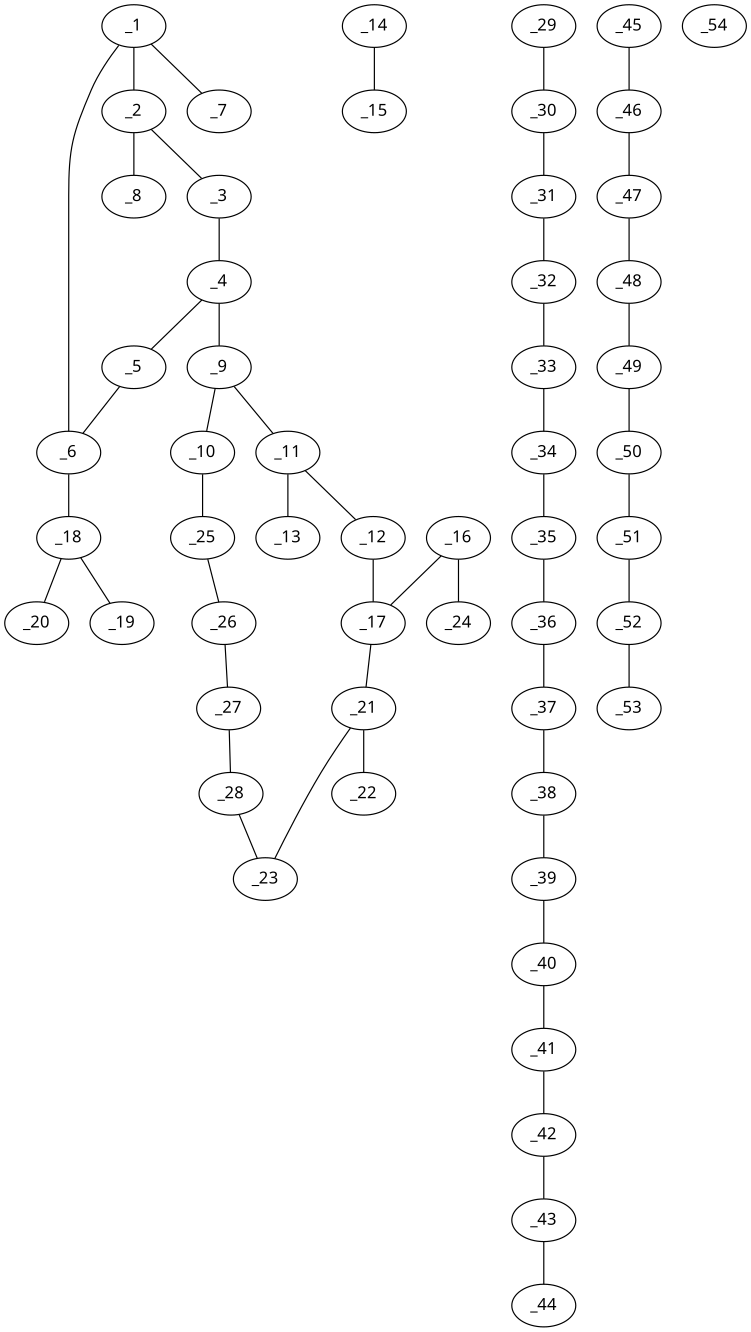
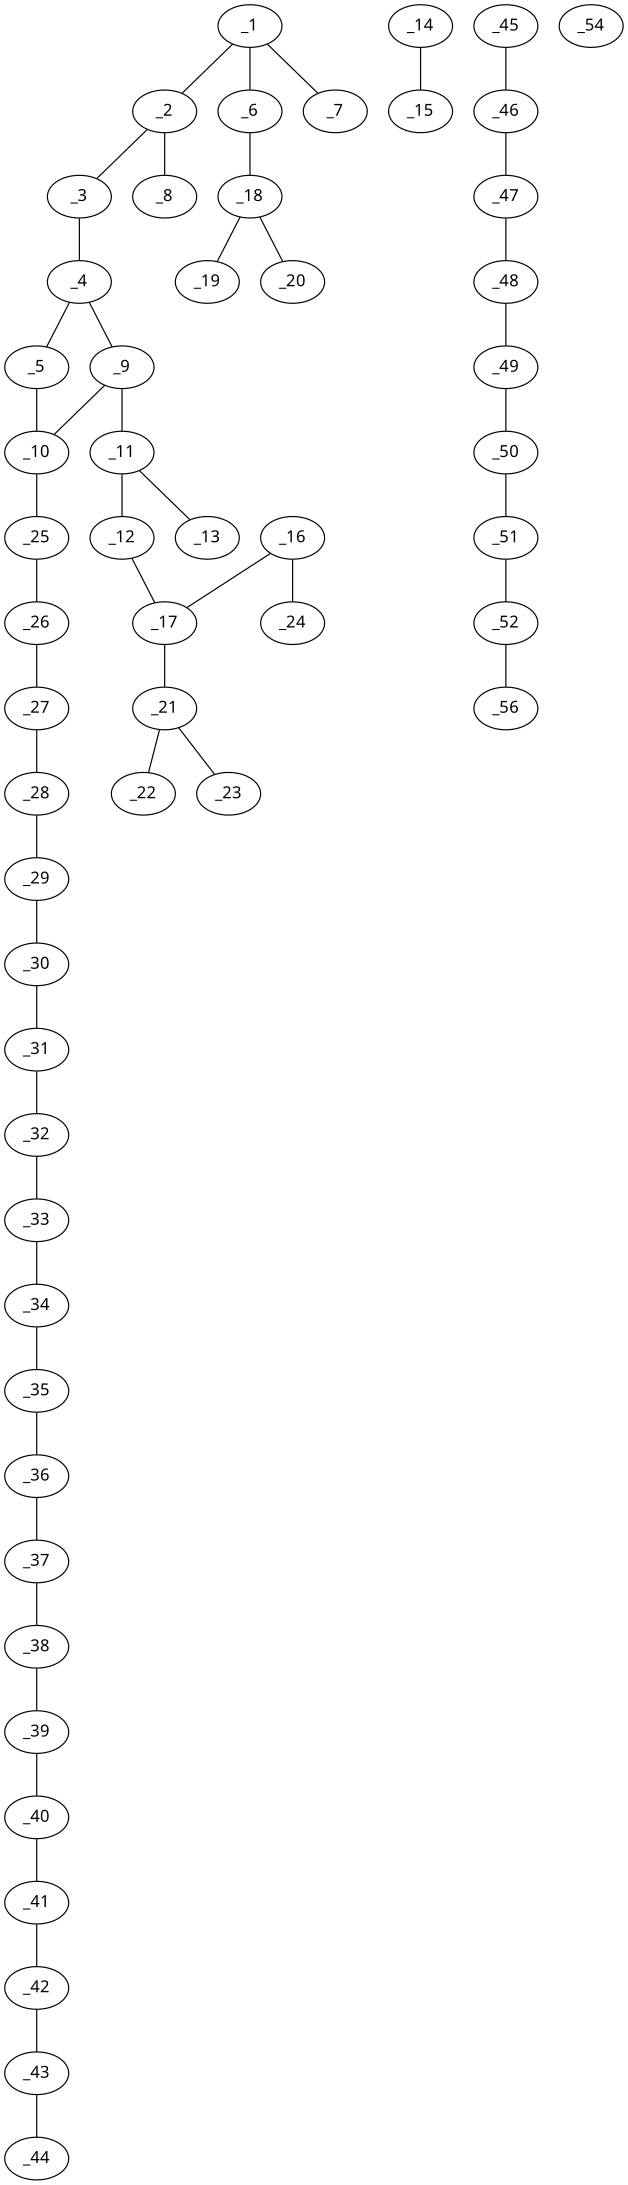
  graph {
    fontname="Noto Sans"
    node [charge=0 chem=1 fontname="Noto Sans" symbol="C  " x=14.9903 y=-8.75]
    edge [fontname="Noto Sans" valence=1]
    _1 [y=-12.25]
    _2 [x=15.8563 y=-11.75]
    _6 [x=14.1243 y=-11.75]
    _7 [chem=2 symbol="O  " y=-13.25]
    _3 [x=15.8563 y=-10.75]
    _8 [chem=7 symbol="Cl " x=16.7223 y=-12.25]
    _18 [x=13.2582 y=-12.25]
    _4 [y=-10.25]
    _19 [chem=2 symbol="O  " x=12.3922 y=-11.75]
    _20 [chem=2 symbol="O  " x=13.2582 y=-13.25]
    _5 [x=14.1243 y=-10.75]
    _9 [y=-9.25]
    _10 [x=14.1243]
    _11 [x=15.8563]
    _25 [x=14.1243 y=-7.75]
    _12 [x=16.7223 y=-9.25]
    _13 [x=15.8563 y=-7.75]
    _26 [x=13.2583 y=-7.25]
    _17 [x=17.5884]
    _27 [x=13.2583 y=-6.25]
    _21 [x=18.4544 y=-9.25]
    _14 [x=16.7224 y=-7.25]
    _15 [chem=7 symbol="Cl " x=16.7224 y=-6.25]
    _22 [chem=2 symbol="O  " x=19.3204]
    _23 [chem=2 symbol="O  " x=18.4544 y=-10.25]
    _16 [x=17.5884 y=-7.75]
    _24 [chem=2 symbol="O  " x=18.4544 y=-7.25]
    _28 [x=12.3922 y=-5.75]
    _29 [x=12.3922 y=-4.75]
    _30 [x=11.5262 y=-4.25]
    _31 [x=11.5262 y=-3.25]
    _32 [x=10.6602 y=-2.75]
    _33 [x=10.6602 y=-1.75]
    _34 [x=9.7942 y=-1.25]
    _35 [x=9.7942 y=-0.25]
    _36 [x=8.9282 y=0.25]
    _37 [x=8.9282 y=1.25]
    _38 [x=8.0621 y=1.75]
    _39 [x=8.0621 y=2.75]
    _40 [x=7.1961 y=3.25]
    _41 [x=7.1961 y=4.25]
    _42 [x=6.3301 y=4.75]
    _43 [x=6.3301 y=5.75]
    _44 [x=5.4641 y=6.25]
    _45 [x=5.4641 y=7.25]
    _46 [x=4.5981 y=7.75]
    _47 [x=4.5981 y=8.75]
    _48 [x=3.732 y=9.25]
    _49 [x=3.732 y=10.25]
    _50 [x=2.866 y=10.75]
    _51 [x=2.866 y=11.75]
    _52 [x=2 y=12.25]
-   _53 [x=2 y=13.25]
+   _53 [x=2 y=13.25 label=_56]
    _54 [chem=4 symbol="N  " x=21.3204 y=0]
    _1 -- _2
    _1 -- _6 [valence=2]
    _1 -- _7
    _2 -- _3 [valence=2]
    _2 -- _8
    _6 -- _18
    _3 -- _4
    _18 -- _19 [valence=2]
    _18 -- _20
    _4 -- _5 [valence=2]
    _4 -- _9
-   _5 -- _6
+   _5 -- _10
    _9 -- _10 [valence=2]
    _9 -- _11
    _10 -- _25
    _11 -- _12
    _11 -- _13 [valence=2]
    _25 -- _26
    _12 -- _17 [valence=2]
    _26 -- _27
    _17 -- _21
    _27 -- _28
    _21 -- _22 [valence=2]
    _21 -- _23
    _14 -- _15
    _16 -- _17
    _16 -- _24
-   _28 -- _23
+   _28 -- _29
    _29 -- _30
    _30 -- _31
    _31 -- _32
    _32 -- _33
    _33 -- _34
    _34 -- _35
    _35 -- _36
    _36 -- _37
    _37 -- _38
    _38 -- _39
    _39 -- _40
    _40 -- _41
    _41 -- _42
    _42 -- _43
    _43 -- _44
    _45 -- _46
    _46 -- _47
    _47 -- _48
    _48 -- _49
    _49 -- _50
    _50 -- _51
    _51 -- _52
    _52 -- _53
  }
